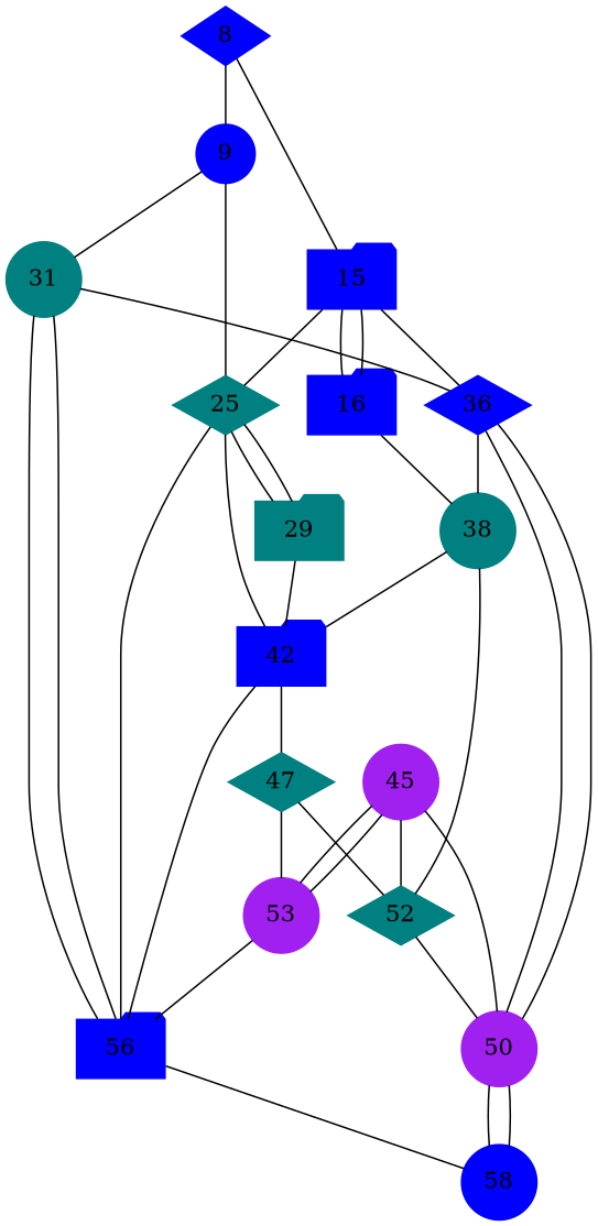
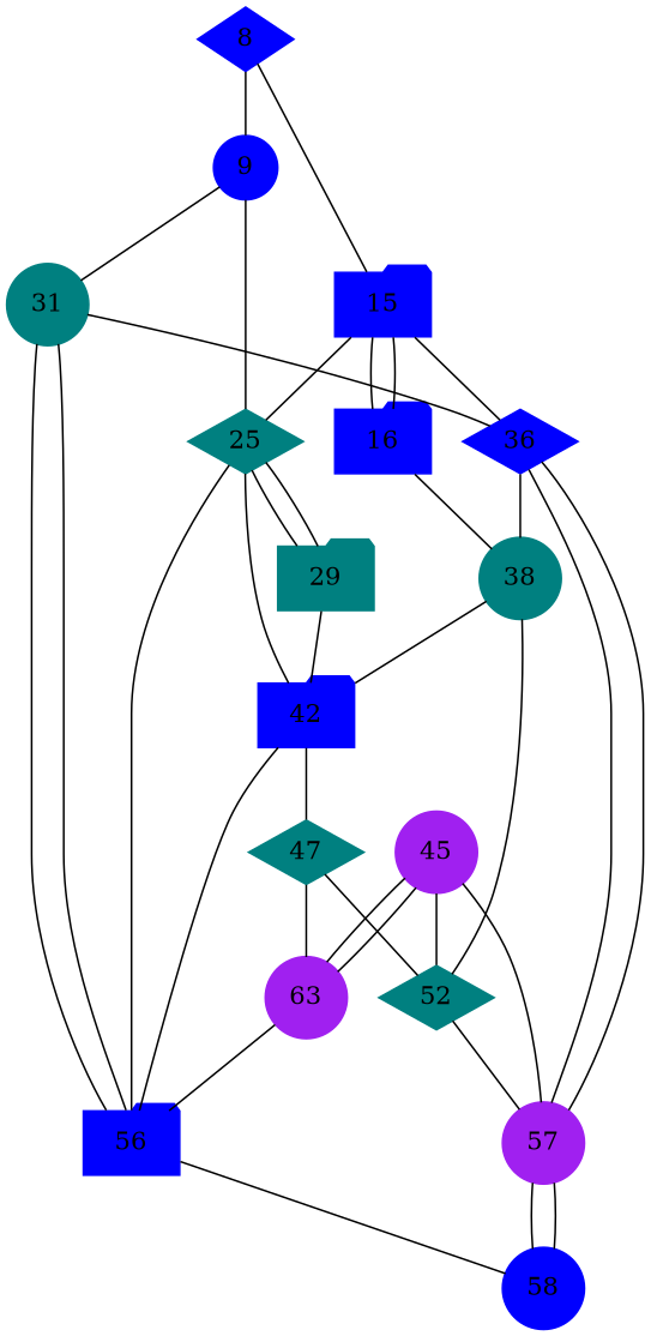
  graph {
    node [color=blue shape=circle style=filled]
    8 [shape=diamond super="+5"]
    9 [super="+4"]
    15 [shape=folder super="+6+13"]
    25 [color=teal shape=diamond super="+24+14+11"]
    31 [color=teal super="+3"]
    16 [shape=folder]
    36 [shape=diamond super="+2+18"]
    29 [color=teal shape=folder]
    42 [shape=folder super="+35+39"]
    56 [shape=folder super="+51+30"]
    38 [color=teal super="+37+21+22"]
-   57 [color=purple super="+54+55" label=50]
+   57 [color=purple super="+54+55"]
    52 [color=teal shape=diamond super="+44+43"]
    47 [color=teal shape=diamond super="+27+40+41"]
    58
-   53 [color=purple super="+50+49+46"]
+   53 [color=purple super="+50+49+46" label=63]
    45 [color=purple]
    8 -- 9 [weight=2]
    8 -- 15
    9 -- 25
    9 -- 31
    15 -- 25
    15 -- 16 [weight=2]
    15 -- 16
    15 -- 36 [weight=2]
    25 -- 29 [weight=2]
    25 -- 29
    25 -- 42 [weight=2]
    25 -- 56
    31 -- 36 [weight=2]
    31 -- 56 [weight=3]
    31 -- 56
    16 -- 38
    36 -- 38 [weight=3]
    36 -- 57
    36 -- 57
    29 -- 42
    42 -- 56 [weight=2]
    42 -- 47 [weight=3]
    56 -- 58
    38 -- 42
    38 -- 52 [weight=3]
    57 -- 58 [weight=2]
    57 -- 58
    52 -- 57
    47 -- 52
    47 -- 53 [weight=2]
    53 -- 56
    45 -- 57
    45 -- 52
    45 -- 53 [weight=2]
    45 -- 53
  }
